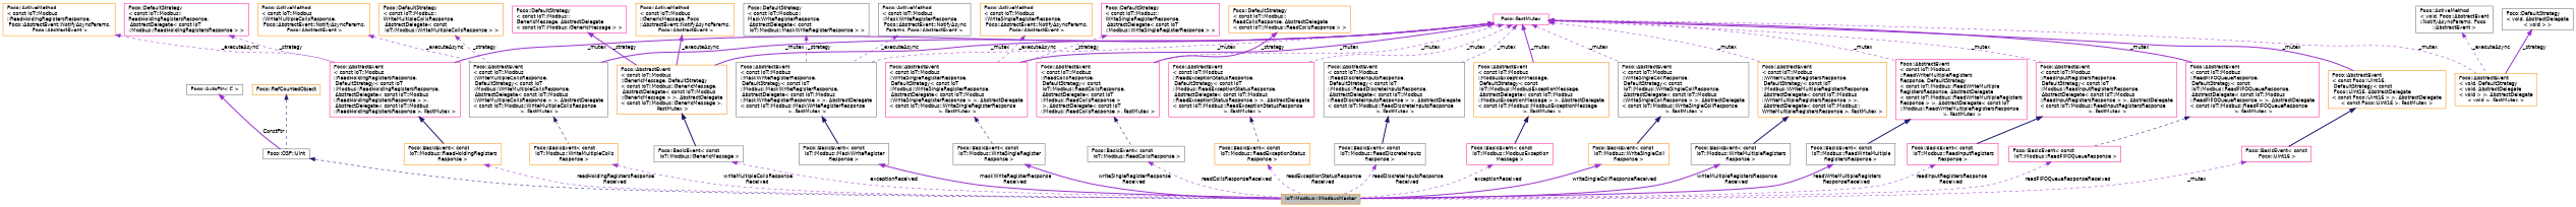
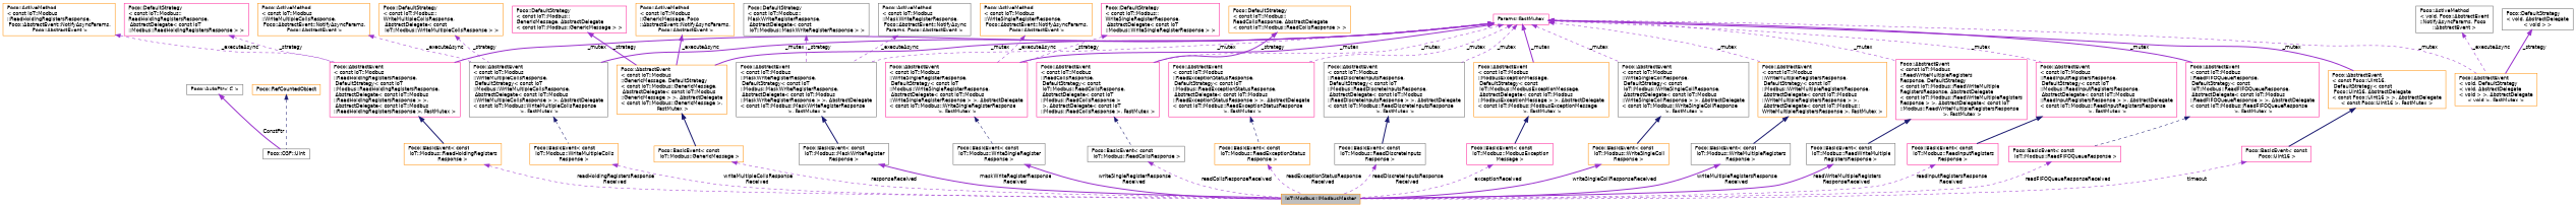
  digraph {
    rankdir=TB
    node [color=darkorange fillcolor=white fontname=Helvetica fontsize=10 shape=record style=filled]
    edge [color=darkorchid3 dir=back fontname=Helvetica fontsize=10 labelfontname=Helvetica labelfontsize=10 style=dashed]
    n1 [fillcolor=grey75 fontcolor=black height=0.2 label="IoT::Modbus::IModbusMaster" width=0.4]
    n2 [color=gray40 height=0.2 label="Poco::OSP::UInt" width=0.4]
    n3 [height=0.2 label="Poco::RefCountedObject" width=0.4]
    n4 [color=gray40 height=0.2 label="Poco::AutoPtr\< C \>" width=0.4]
    n5 [height=0.2 label="Poco::BasicEvent\< const\l IoT::Modbus::ReadHoldingRegisters\lResponse \>" width=0.4]
    n6 [color=deeppink height=0.2 label="Poco::AbstractEvent\l\< const IoT::Modbus\l::ReadHoldingRegistersResponse,\l DefaultStrategy\< const IoT\l::Modbus::ReadHoldingRegistersResponse,\l AbstractDelegate\< const IoT::Modbus\l::ReadHoldingRegistersResponse \> \>,\l AbstractDelegate\< const IoT::Modbus\l::ReadHoldingRegistersResponse \>, FastMutex \>" width=0.4]
    n7 [color=deeppink height=0.2 label="Poco::DefaultStrategy\l\< const IoT::Modbus::\lReadHoldingRegistersResponse,\l AbstractDelegate\< const IoT\l::Modbus::ReadHoldingRegistersResponse \> \>" width=0.4]
    n8 [height=0.2 label="Poco::ActiveMethod\l\< const IoT::Modbus\l::ReadHoldingRegistersResponse,\l Poco::AbstractEvent::NotifyAsyncParams,\l Poco::AbstractEvent \>" width=0.4]
-   n9 [color=deeppink height=0.2 label="Poco::FastMutex" width=0.4]
+   n9 [color=deeppink height=0.2 label="Params::FastMutex" width=0.4]
    n10 [color=gray40 height=0.2 label="Poco::AbstractEvent\l\< const IoT::Modbus\l::WriteMultipleCoilsResponse,\l DefaultStrategy\< const IoT\l::Modbus::WriteMultipleCoilsResponse,\l AbstractDelegate\< const IoT::Modbus\l::WriteMultipleCoilsResponse \> \>, AbstractDelegate\l\< const IoT::Modbus::WriteMultipleCoilsResponse\l \>, FastMutex \>" width=0.4]
    n11 [height=0.2 label="Poco::AbstractEvent\l\< const IoT::Modbus\l::GenericMessage, DefaultStrategy\l\< const IoT::Modbus::GenericMessage,\l AbstractDelegate\< const IoT::Modbus\l::GenericMessage \> \>, AbstractDelegate\l\< const IoT::Modbus::GenericMessage \>,\l FastMutex \>" width=0.4]
    n12 [height=0.2 label="Poco::AbstractEvent\l\< void, DefaultStrategy\l\< void, AbstractDelegate\l\< void \> \>, AbstractDelegate\l\< void \>, FastMutex \>" width=0.4]
    n13 [color=gray40 height=0.2 label="Poco::AbstractEvent\l\< const IoT::Modbus\l::MaskWriteRegisterResponse,\l DefaultStrategy\< const IoT\l::Modbus::MaskWriteRegisterResponse,\l AbstractDelegate\< const IoT::Modbus\l::MaskWriteRegisterResponse \> \>, AbstractDelegate\l\< const IoT::Modbus::MaskWriteRegisterResponse\l \>, FastMutex \>" width=0.4]
    n14 [color=deeppink height=0.2 label="Poco::AbstractEvent\l\< const IoT::Modbus\l::WriteSingleRegisterResponse,\l DefaultStrategy\< const IoT\l::Modbus::WriteSingleRegisterResponse,\l AbstractDelegate\< const IoT::Modbus\l::WriteSingleRegisterResponse \> \>, AbstractDelegate\l\< const IoT::Modbus::WriteSingleRegisterResponse\l \>, FastMutex \>" width=0.4]
    n15 [color=deeppink height=0.2 label="Poco::AbstractEvent\l\< const IoT::Modbus\l::ReadCoilsResponse,\l DefaultStrategy\< const\l IoT::Modbus::ReadCoilsResponse,\l AbstractDelegate\< const IoT\l::Modbus::ReadCoilsResponse \>\l \>, AbstractDelegate\< const IoT\l::Modbus::ReadCoilsResponse \>, FastMutex \>" width=0.4]
    n16 [color=deeppink height=0.2 label="Poco::AbstractEvent\l\< const IoT::Modbus\l::ReadInputRegistersResponse,\l DefaultStrategy\< const IoT\l::Modbus::ReadInputRegistersResponse,\l AbstractDelegate\< const IoT::Modbus\l::ReadInputRegistersResponse \> \>, AbstractDelegate\l\< const IoT::Modbus::ReadInputRegistersResponse\l \>, FastMutex \>" width=0.4]
    n17 [color=deeppink height=0.2 label="Poco::AbstractEvent\l\< const IoT::Modbus\l::ReadFIFOQueueResponse,\l DefaultStrategy\< const\l IoT::Modbus::ReadFIFOQueueResponse,\l AbstractDelegate\< const IoT::Modbus\l::ReadFIFOQueueResponse \> \>, AbstractDelegate\l\< const IoT::Modbus::ReadFIFOQueueResponse\l \>, FastMutex \>" width=0.4]
    n18 [height=0.2 label="Poco::AbstractEvent\l\< const Poco::UInt16,\l DefaultStrategy\< const\l Poco::UInt16, AbstractDelegate\l\< const Poco::UInt16 \> \>, AbstractDelegate\l\< const Poco::UInt16 \>, FastMutex \>" width=0.4]
    n19 [color=deeppink height=0.2 label="Poco::AbstractEvent\l\< const IoT::Modbus\l::ReadExceptionStatusResponse,\l DefaultStrategy\< const IoT\l::Modbus::ReadExceptionStatusResponse,\l AbstractDelegate\< const IoT::Modbus\l::ReadExceptionStatusResponse \> \>, AbstractDelegate\l\< const IoT::Modbus::ReadExceptionStatusResponse\l \>, FastMutex \>" width=0.4]
    n20 [color=gray40 height=0.2 label="Poco::AbstractEvent\l\< const IoT::Modbus\l::ReadDiscreteInputsResponse,\l DefaultStrategy\< const IoT\l::Modbus::ReadDiscreteInputsResponse,\l AbstractDelegate\< const IoT::Modbus\l::ReadDiscreteInputsResponse \> \>, AbstractDelegate\l\< const IoT::Modbus::ReadDiscreteInputsResponse\l \>, FastMutex \>" width=0.4]
    n21 [height=0.2 label="Poco::AbstractEvent\l\< const IoT::Modbus\l::ModbusExceptionMessage,\l DefaultStrategy\< const\l IoT::Modbus::ModbusExceptionMessage,\l AbstractDelegate\< const IoT::Modbus\l::ModbusExceptionMessage \> \>, AbstractDelegate\l\< const IoT::Modbus::ModbusExceptionMessage\l \>, FastMutex \>" width=0.4]
    n22 [color=gray40 height=0.2 label="Poco::AbstractEvent\l\< const IoT::Modbus\l::WriteSingleCoilResponse,\l DefaultStrategy\< const\l IoT::Modbus::WriteSingleCoilResponse,\l AbstractDelegate\< const IoT::Modbus\l::WriteSingleCoilResponse \> \>, AbstractDelegate\l\< const IoT::Modbus::WriteSingleCoilResponse\l \>, FastMutex \>" width=0.4]
    n23 [height=0.2 label="Poco::AbstractEvent\l\< const IoT::Modbus\l::WriteMultipleRegistersResponse,\l DefaultStrategy\< const IoT\l::Modbus::WriteMultipleRegistersResponse,\l AbstractDelegate\< const IoT::Modbus\l::WriteMultipleRegistersResponse \> \>,\l AbstractDelegate\< const IoT::Modbus::\lWriteMultipleRegistersResponse \>, FastMutex \>" width=0.4]
    n24 [color=deeppink height=0.2 label="Poco::AbstractEvent\l\< const IoT::Modbus\l::ReadWriteMultipleRegisters\lResponse, DefaultStrategy\l\< const IoT::Modbus::ReadWriteMultiple\lRegistersResponse, AbstractDelegate\l\< const IoT::Modbus::ReadWriteMultipleRegisters\lResponse \> \>, AbstractDelegate\< const IoT\l::Modbus::ReadWriteMultipleRegistersResponse\l \>, FastMutex \>" width=0.4]
    n25 [height=0.2 label="Poco::BasicEvent\< const\l IoT::Modbus::WriteMultipleCoils\lResponse \>" width=0.4]
-   n26 [color=gray40 height=0.2 label="Poco::BasicEvent\< const\l IoT::Modbus::GenericMessage \>" width=0.4]
+   n26 [height=0.2 label="Poco::BasicEvent\< const\l IoT::Modbus::GenericMessage \>" width=0.4]
    n27 [color=gray40 height=0.2 label="Poco::BasicEvent\< const\l IoT::Modbus::MaskWriteRegister\lResponse \>" width=0.4]
    n28 [color=gray40 height=0.2 label="Poco::BasicEvent\< const\l IoT::Modbus::WriteSingleRegister\lResponse \>" width=0.4]
    n29 [color=gray40 height=0.2 label="Poco::BasicEvent\< const\l IoT::Modbus::ReadCoilsResponse \>" width=0.4]
    n30 [color=deeppink height=0.2 label="Poco::BasicEvent\< const\l IoT::Modbus::ReadInputRegisters\lResponse \>" width=0.4]
    n31 [color=deeppink height=0.2 label="Poco::BasicEvent\< const\l IoT::Modbus::ReadFIFOQueueResponse \>" width=0.4]
    n32 [color=deeppink height=0.2 label="Poco::BasicEvent\< const\l Poco::UInt16 \>" width=0.4]
    n33 [height=0.2 label="Poco::BasicEvent\< const\l IoT::Modbus::ReadExceptionStatus\lResponse \>" width=0.4]
    n34 [color=gray40 height=0.2 label="Poco::BasicEvent\< const\l IoT::Modbus::ReadDiscreteInputs\lResponse \>" width=0.4]
    n35 [color=deeppink height=0.2 label="Poco::BasicEvent\< const\l IoT::Modbus::ModbusException\lMessage \>" width=0.4]
    n36 [height=0.2 label="Poco::BasicEvent\< const\l IoT::Modbus::WriteSingleCoil\lResponse \>" width=0.4]
    n37 [color=gray40 height=0.2 label="Poco::BasicEvent\< const\l IoT::Modbus::WriteMultipleRegisters\lResponse \>" width=0.4]
    n38 [color=gray40 height=0.2 label="Poco::BasicEvent\< const\l IoT::Modbus::ReadWriteMultiple\lRegistersResponse \>" width=0.4]
    n39 [height=0.2 label="Poco::ActiveMethod\l\< const IoT::Modbus\l::WriteMultipleCoilsResponse,\l Poco::AbstractEvent::NotifyAsyncParams,\l Poco::AbstractEvent \>" width=0.4]
    n40 [height=0.2 label="Poco::DefaultStrategy\l\< const IoT::Modbus::\lWriteMultipleCoilsResponse,\l AbstractDelegate\< const\l IoT::Modbus::WriteMultipleCoilsResponse \> \>" width=0.4]
    n41 [height=0.2 label="Poco::ActiveMethod\l\< const IoT::Modbus\l::GenericMessage, Poco\l::AbstractEvent::NotifyAsyncParams,\l Poco::AbstractEvent \>" width=0.4]
    n42 [color=deeppink height=0.2 label="Poco::DefaultStrategy\l\< const IoT::Modbus::\lGenericMessage, AbstractDelegate\l\< const IoT::Modbus::GenericMessage \> \>" width=0.4]
    n43 [color=gray40 height=0.2 label="Poco::DefaultStrategy\l\< void, AbstractDelegate\l\< void \> \>" width=0.4]
    n44 [color=gray40 height=0.2 label="Poco::ActiveMethod\l\< void, Poco::AbstractEvent\l::NotifyAsyncParams, Poco\l::AbstractEvent \>" width=0.4]
    n45 [color=gray40 height=0.2 label="Poco::ActiveMethod\l\< const IoT::Modbus\l::MaskWriteRegisterResponse,\l Poco::AbstractEvent::NotifyAsync\lParams, Poco::AbstractEvent \>" width=0.4]
    n46 [color=gray40 height=0.2 label="Poco::DefaultStrategy\l\< const IoT::Modbus::\lMaskWriteRegisterResponse,\l AbstractDelegate\< const\l IoT::Modbus::MaskWriteRegisterResponse \> \>" width=0.4]
    n47 [height=0.2 label="Poco::ActiveMethod\l\< const IoT::Modbus\l::WriteSingleRegisterResponse,\l Poco::AbstractEvent::NotifyAsyncParams,\l Poco::AbstractEvent \>" width=0.4]
    n48 [color=deeppink height=0.2 label="Poco::DefaultStrategy\l\< const IoT::Modbus::\lWriteSingleRegisterResponse,\l AbstractDelegate\< const IoT\l::Modbus::WriteSingleRegisterResponse \> \>" width=0.4]
    n49 [height=0.2 label="Poco::DefaultStrategy\l\< const IoT::Modbus::\lReadCoilsResponse, AbstractDelegate\l\< const IoT::Modbus::ReadCoilsResponse \> \>" width=0.4]
-   n2 -> n1 [color=midnightblue]
    n3 -> n2 [color=midnightblue]
    n4 -> n2 [label=" ConstPtr" style=bold]
    n5 -> n1 [label=" readHoldingRegistersResponse\lReceived"]
    n6 -> n5 [color=midnightblue style=bold]
    n7 -> n6 [label=" _strategy"]
    n8 -> n6 [label=" _executeAsync"]
    n9 -> n6 [label=" _mutex" style=bold]
    n9 -> n10 [label=" _mutex" style=bold]
    n9 -> n11 [label=" _mutex" style=bold]
    n9 -> n12 [label=" _mutex"]
    n9 -> n13 [label=" _mutex"]
    n9 -> n14 [label=" _mutex" style=bold]
    n9 -> n15 [label=" _mutex"]
    n9 -> n16 [label=" _mutex"]
    n9 -> n17 [label=" _mutex" style=bold]
    n9 -> n18 [label=" _mutex" style=bold]
    n9 -> n19 [label=" _mutex"]
    n9 -> n20 [label=" _mutex"]
    n9 -> n21 [label=" _mutex" style=bold]
    n9 -> n22 [label=" _mutex"]
    n9 -> n23 [label=" _mutex"]
    n9 -> n24 [label=" _mutex"]
    n10 -> n25 [color=midnightblue]
    n11 -> n26 [color=midnightblue style=bold]
    n13 -> n27 [color=midnightblue style=bold]
    n14 -> n28 [color=midnightblue]
    n15 -> n29 [color=midnightblue]
    n16 -> n30 [color=midnightblue style=bold]
    n17 -> n31 [color=midnightblue]
    n18 -> n32 [color=midnightblue style=bold]
    n19 -> n33 [color=midnightblue]
    n20 -> n34 [color=midnightblue style=bold]
    n21 -> n35 [color=midnightblue style=bold]
    n22 -> n36 [color=midnightblue style=bold]
    n23 -> n37 [color=midnightblue style=bold]
    n24 -> n38 [color=midnightblue style=bold]
    n25 -> n1 [label=" writeMultipleCoilsResponse\lReceived"]
-   n26 -> n1 [label=" exceptionReceived"]
+   n26 -> n1 [label=" responseReceived"]
    n27 -> n1 [label=" maskWriteRegisterResponse\lReceived" style=bold]
    n28 -> n1 [label=" writeSingleRegisterResponse\lReceived" style=bold]
    n29 -> n1 [label=" readCoilsResponseReceived"]
    n30 -> n1 [label=" readInputRegistersResponse\lReceived"]
    n31 -> n1 [label=" readFIFOQueueResponseReceived"]
-   n32 -> n1 [label=" _mutex"]
+   n32 -> n1 [label=" timeout"]
    n33 -> n1 [label=" readExceptionStatusResponse\lReceived"]
    n34 -> n1 [label=" readDiscreteInputsResponse\lReceived"]
    n35 -> n1 [label=" exceptionReceived"]
    n36 -> n1 [label=" writeSingleCoilResponseReceived" style=bold]
    n37 -> n1 [label=" writeMultipleRegistersResponse\lReceived" style=bold]
    n38 -> n1 [label=" readWriteMultipleRegisters\lResponseReceived" style=bold]
    n39 -> n10 [label=" _executeAsync"]
    n40 -> n10 [label=" _strategy"]
    n41 -> n11 [label=" _executeAsync" style=bold]
    n42 -> n11 [label=" _strategy" style=bold]
    n43 -> n12 [label=" _strategy" style=bold]
    n44 -> n12 [label=" _executeAsync"]
    n45 -> n13 [label=" _executeAsync"]
    n46 -> n13 [label=" _strategy"]
    n47 -> n14 [label=" _executeAsync"]
    n48 -> n14 [label=" _strategy"]
    n49 -> n15 [label=" _strategy" style=bold]
  }
